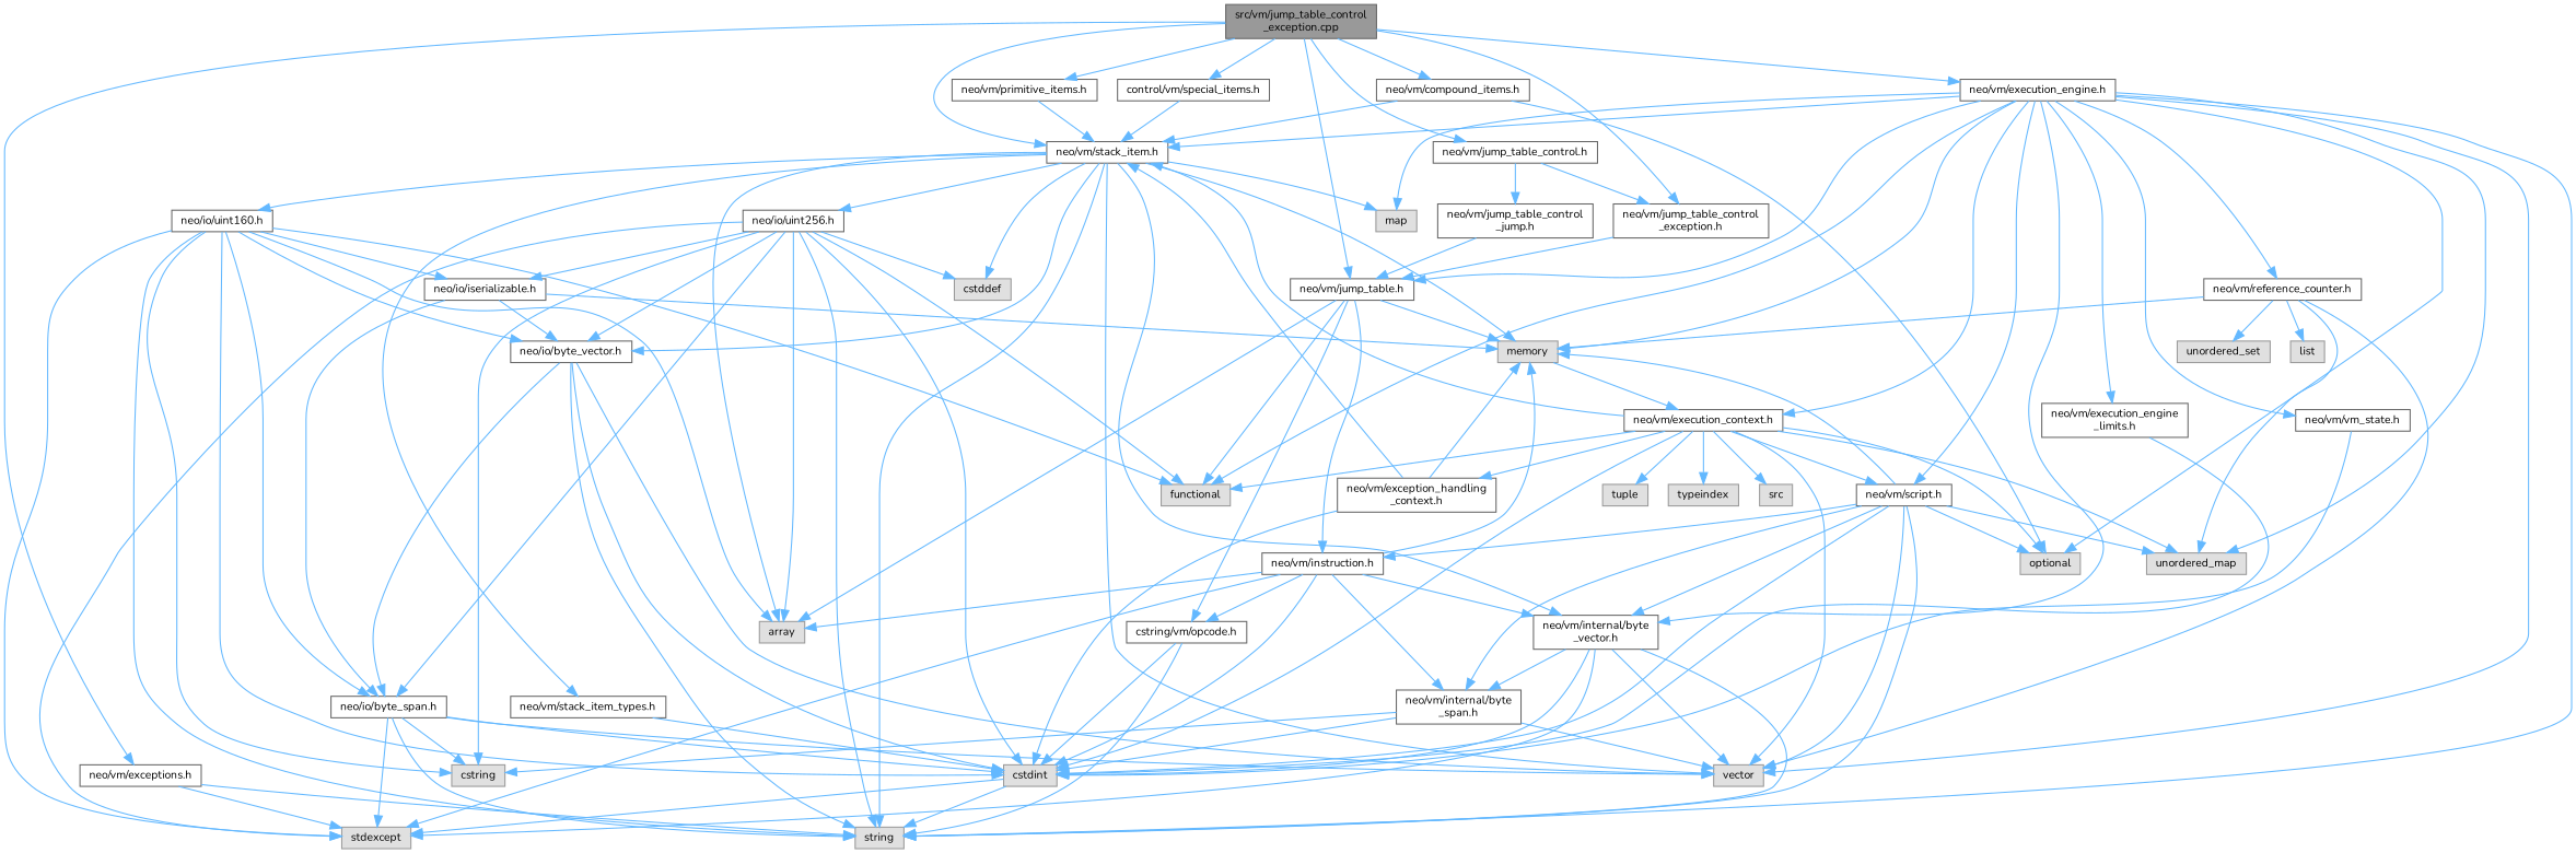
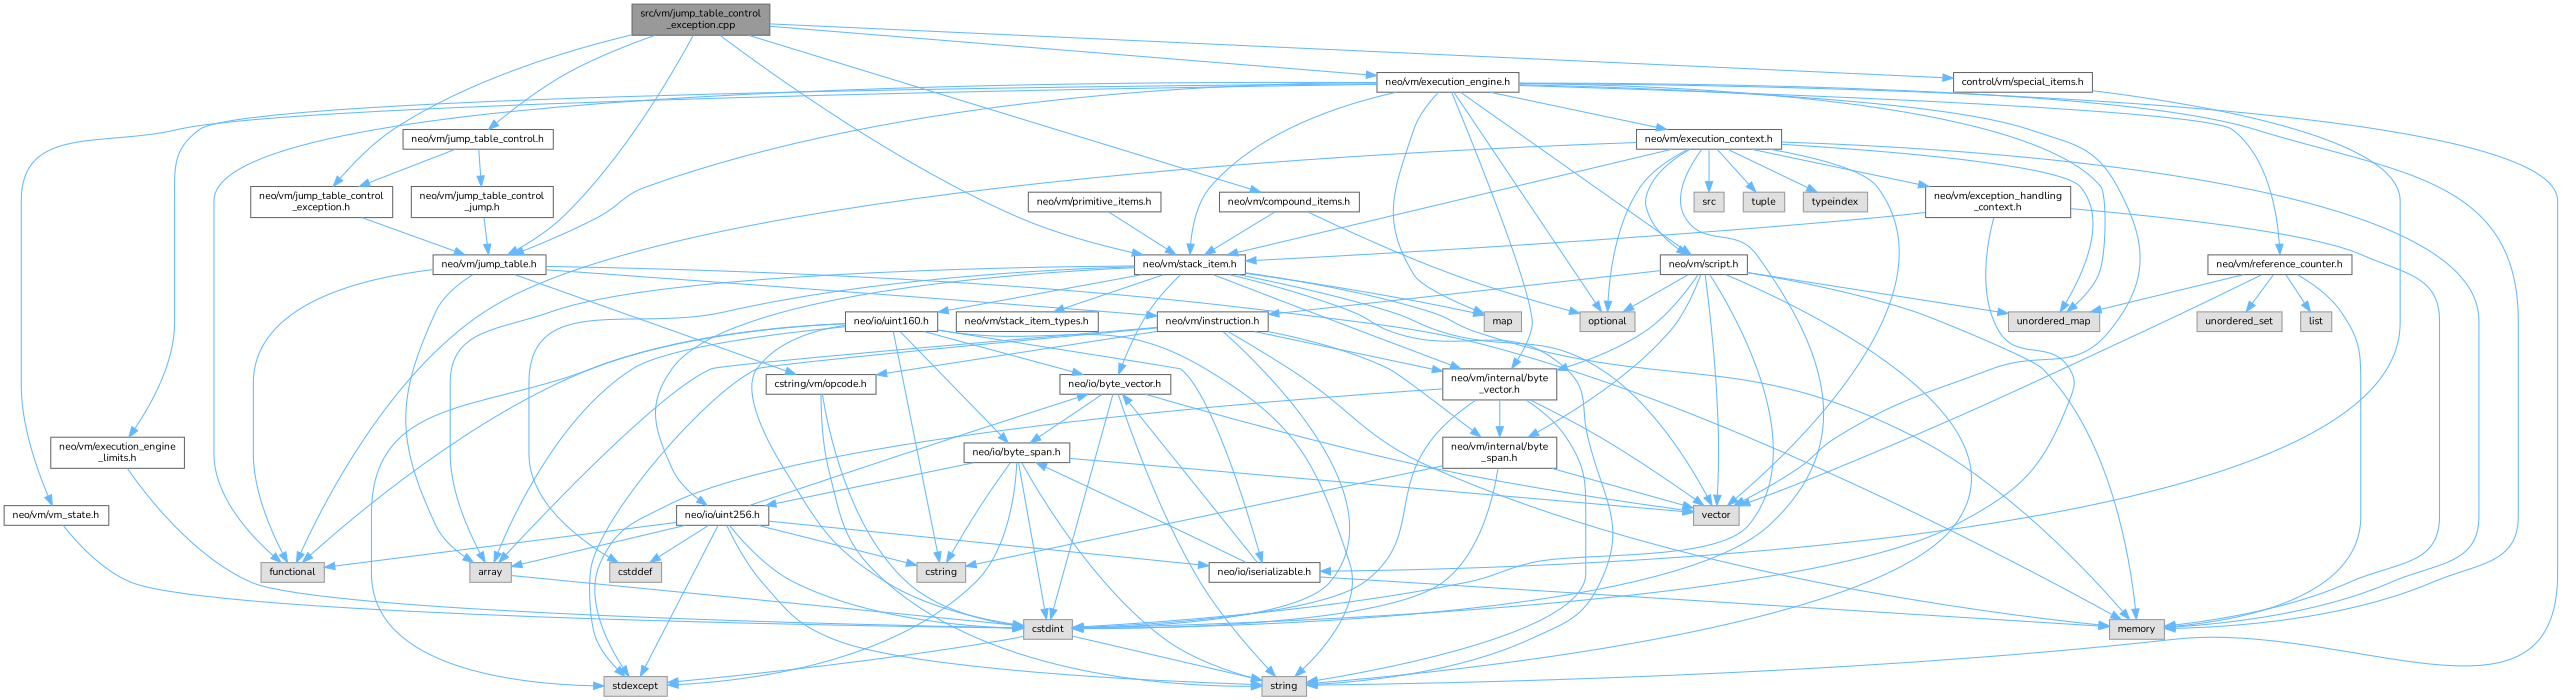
  digraph {
    fontname=Nunito
    node [color=grey40 fillcolor=white fontname=Nunito fontsize=10 shape=box style=filled]
    edge [color=steelblue1 fontname=Nunito fontsize=10 labelfontname=Helvetica labelfontsize=10 style=solid]
    n1 [color=gray40 fillcolor=grey60 fontcolor=black height=0.2 label="src/vm/jump_table_control\l_exception.cpp" width=0.4]
    n2 [height=0.2 label="neo/vm/compound_items.h" width=0.4]
    n3 [height=0.2 label="neo/vm/stack_item.h" width=0.4]
-   n4 [height=0.2 label="neo/vm/exceptions.h" width=0.4]
    n5 [height=0.2 label="neo/vm/execution_engine.h" width=0.4]
    n6 [height=0.2 label="neo/vm/jump_table.h" width=0.4]
    n7 [height=0.2 label="neo/vm/jump_table_control.h" width=0.4]
    n8 [height=0.2 label="neo/vm/jump_table_control\l_exception.h" width=0.4]
    n9 [height=0.2 label="neo/vm/primitive_items.h" width=0.4]
    n10 [height=0.2 label="control/vm/special_items.h" width=0.4]
    n11 [color=grey60 fillcolor="#E0E0E0" height=0.2 label=optional width=0.4]
    n12 [height=0.2 label="neo/io/byte_vector.h" width=0.4]
    n13 [color=grey60 fillcolor="#E0E0E0" height=0.2 label=string width=0.4]
    n14 [color=grey60 fillcolor="#E0E0E0" height=0.2 label=vector width=0.4]
    n15 [height=0.2 label="neo/io/uint160.h" width=0.4]
    n16 [color=grey60 fillcolor="#E0E0E0" height=0.2 label=memory width=0.4]
    n17 [color=grey60 fillcolor="#E0E0E0" height=0.2 label=array width=0.4]
    n18 [height=0.2 label="neo/io/uint256.h" width=0.4]
    n19 [color=grey60 fillcolor="#E0E0E0" height=0.2 label=cstddef width=0.4]
    n20 [height=0.2 label="neo/vm/internal/byte\l_vector.h" width=0.4]
    n21 [height=0.2 label="neo/vm/stack_item_types.h" width=0.4]
    n22 [color=grey60 fillcolor="#E0E0E0" height=0.2 label=map width=0.4]
    n23 [color=grey60 fillcolor="#E0E0E0" height=0.2 label=stdexcept width=0.4]
    n24 [color=grey60 fillcolor="#E0E0E0" height=0.2 label=functional width=0.4]
    n25 [height=0.2 label="neo/vm/execution_context.h" width=0.4]
    n26 [height=0.2 label="neo/vm/script.h" width=0.4]
    n27 [color=grey60 fillcolor="#E0E0E0" height=0.2 label=unordered_map width=0.4]
    n28 [height=0.2 label="neo/vm/execution_engine\l_limits.h" width=0.4]
    n29 [height=0.2 label="neo/vm/reference_counter.h" width=0.4]
    n30 [height=0.2 label="neo/vm/vm_state.h" width=0.4]
    n31 [height=0.2 label="neo/vm/instruction.h" width=0.4]
    n32 [height=0.2 label="cstring/vm/opcode.h" width=0.4]
    n33 [height=0.2 label="neo/vm/jump_table_control\l_jump.h" width=0.4]
    n34 [height=0.2 label="neo/io/byte_span.h" width=0.4]
    n35 [color=grey60 fillcolor="#E0E0E0" height=0.2 label=cstdint width=0.4]
    n36 [color=grey60 fillcolor="#E0E0E0" height=0.2 label=cstring width=0.4]
    n37 [height=0.2 label="neo/io/iserializable.h" width=0.4]
    n38 [height=0.2 label="neo/vm/internal/byte\l_span.h" width=0.4]
    n39 [height=0.2 label="neo/vm/exception_handling\l_context.h" width=0.4]
    n40 [color=grey60 fillcolor="#E0E0E0" height=0.2 label=src width=0.4]
    n41 [color=grey60 fillcolor="#E0E0E0" height=0.2 label=tuple width=0.4]
    n42 [color=grey60 fillcolor="#E0E0E0" height=0.2 label=typeindex width=0.4]
    n43 [color=grey60 fillcolor="#E0E0E0" height=0.2 label=list width=0.4]
    n44 [color=grey60 fillcolor="#E0E0E0" height=0.2 label=unordered_set width=0.4]
    n1 -> n2
    n1 -> n3
-   n1 -> n4
    n1 -> n5
    n1 -> n6
    n1 -> n7
    n1 -> n8
-   n1 -> n9
    n1 -> n10
    n2 -> n3
    n2 -> n11
    n3 -> n12
    n3 -> n13
    n3 -> n14
    n3 -> n15
    n3 -> n16
    n3 -> n17
    n3 -> n18
    n3 -> n19
    n3 -> n20
    n3 -> n21
    n3 -> n22
-   n4 -> n13
-   n4 -> n23
    n5 -> n3
    n5 -> n6
    n5 -> n11
    n5 -> n13
    n5 -> n14
    n5 -> n16
    n5 -> n20
    n5 -> n22
    n5 -> n24
    n5 -> n25
    n5 -> n26
    n5 -> n27
    n5 -> n28
    n5 -> n29
    n5 -> n30
    n6 -> n16
    n6 -> n17
    n6 -> n24
    n6 -> n31
    n6 -> n32
    n7 -> n8
    n7 -> n33
    n8 -> n6
    n9 -> n3
-   n10 -> n3
+   n10 -> n37
    n12 -> n13
    n12 -> n14
    n12 -> n34
    n12 -> n35
    n15 -> n12
    n15 -> n13
    n15 -> n17
    n15 -> n23
    n15 -> n24
    n15 -> n34
    n15 -> n35
    n15 -> n36
    n15 -> n37
    n18 -> n12
    n18 -> n13
    n18 -> n17
    n18 -> n19
    n18 -> n23
    n18 -> n24
-   n18 -> n34
+   n34 -> n18
    n18 -> n35
    n18 -> n36
    n18 -> n37
    n20 -> n13
    n20 -> n14
    n20 -> n23
    n20 -> n35
    n20 -> n38
-   n21 -> n35
+   n17 -> n35
    n25 -> n3
    n25 -> n11
    n25 -> n14
-   n16 -> n25
+   n25 -> n16
    n25 -> n24
    n25 -> n26
    n25 -> n27
    n25 -> n35
    n25 -> n39
    n25 -> n40
    n25 -> n41
    n25 -> n42
    n26 -> n11
    n26 -> n13
    n26 -> n14
    n26 -> n16
    n26 -> n20
    n26 -> n27
    n26 -> n31
    n26 -> n35
    n26 -> n38
    n28 -> n35
    n29 -> n14
    n29 -> n16
    n29 -> n27
    n29 -> n43
    n29 -> n44
    n30 -> n35
    n31 -> n16
    n31 -> n17
    n31 -> n20
    n31 -> n23
    n31 -> n32
    n31 -> n35
    n31 -> n38
    n32 -> n13
    n32 -> n35
    n33 -> n6
    n34 -> n13
    n34 -> n14
    n34 -> n23
    n34 -> n35
    n34 -> n36
    n35 -> n13
    n35 -> n23
    n37 -> n12
    n37 -> n16
    n37 -> n34
    n38 -> n14
    n38 -> n35
    n38 -> n36
    n39 -> n3
    n39 -> n16
    n39 -> n35
  }
